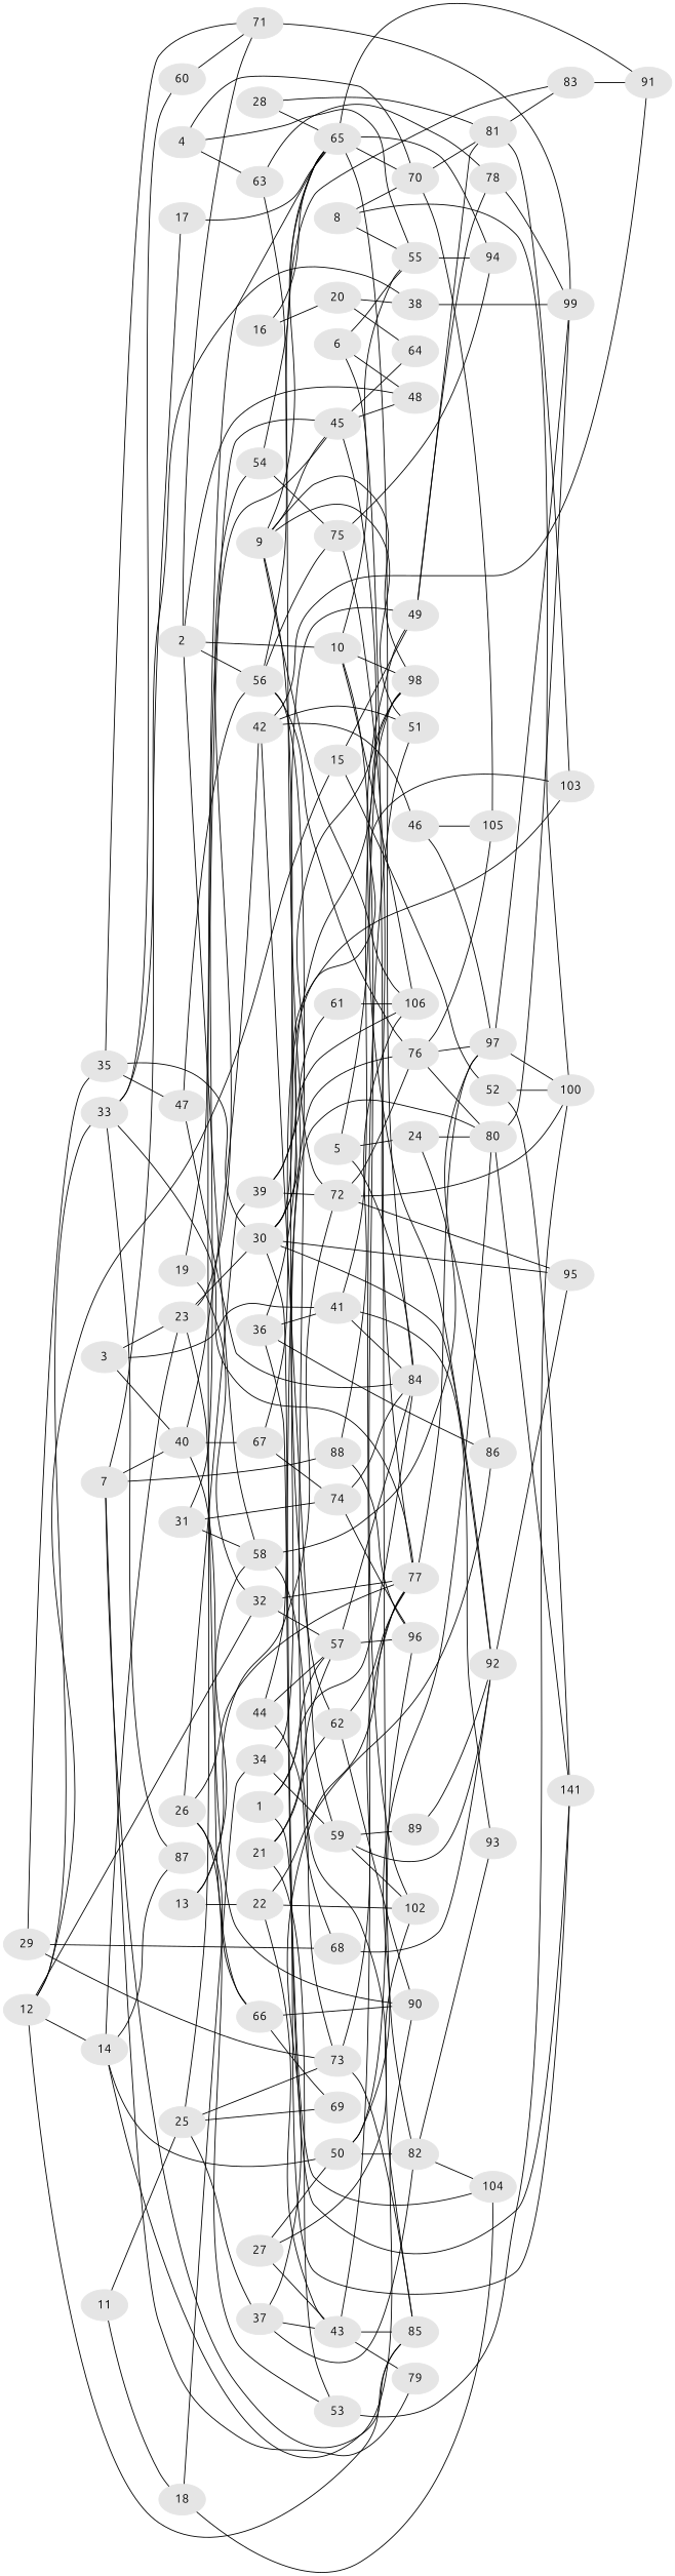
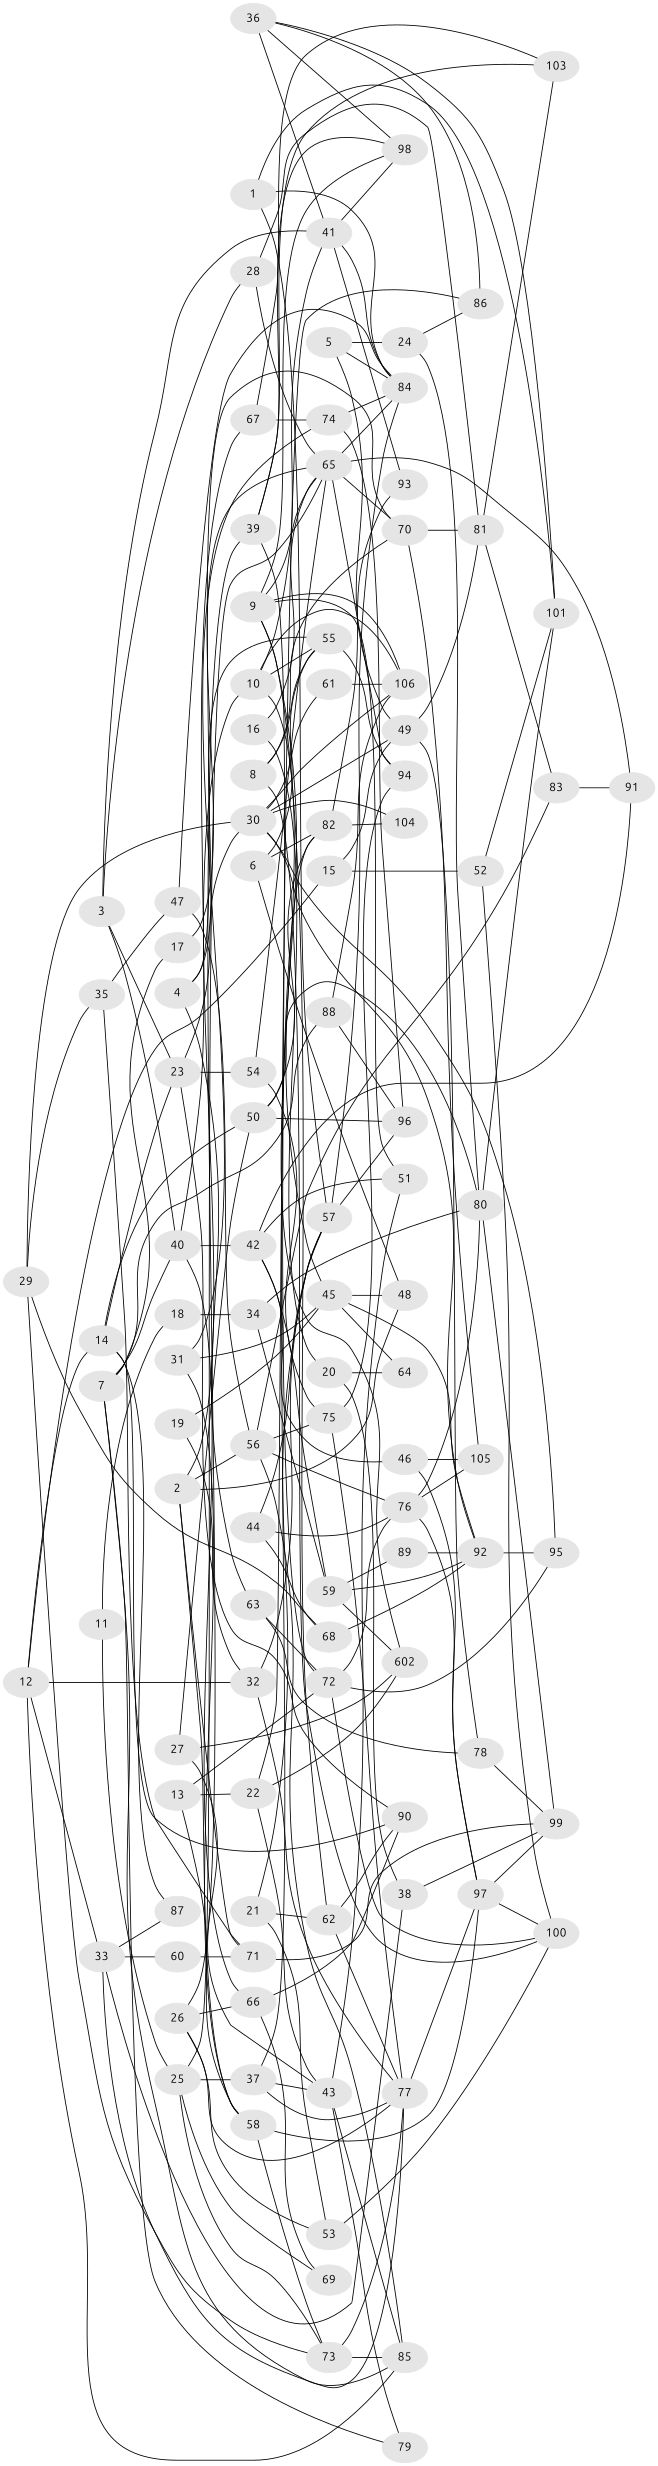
  graph {
    fontname=Ubuntu
    rankdir=LR
    node [color=gray90 fontname=Ubuntu style=filled]
    edge [fontname=Ubuntu]
    1
    57
    84
-   101 [label=141]
+   101
    96
    2
    10
    48
    56
    58
    71
    41
    55
    106
-   102
+   102 [label=602]
    85
    76
    75
    83
    73
    97
    99
    3
    23
    28
    40
    90
    30
    54
    65
    81
    66
    42
    67
    98
    93
    4
    63
    70
    94
    72
    78
    105
    5
    24
    49
    86
    80
    6
    82
    104
    7
    17
    79
    88
    8
    100
    9
    45
    51
    62
    64
    92
    77
    91
    11
    18
    25
    34
    37
    69
    12
    14
    15
    32
    33
    50
    87
    52
    38
    60
    13
    22
    43
    95
    16
    20
    59
    19
    21
    53
    61
    26
    39
    103
    27
    29
    35
    68
    47
    31
    74
    89
    36
    46
    44
    1 -- 57
    1 -- 84
    1 -- 101
    57 -- 84
    57 -- 96
    2 -- 10
    2 -- 48
    2 -- 56
    2 -- 58
    2 -- 71
-   10 -- 98
+   10 -- 41
    10 -- 55
    10 -- 106
    10 -- 102
    56 -- 85
    56 -- 76
    56 -- 75
    56 -- 83
    58 -- 73
    58 -- 97
    71 -- 99
    41 -- 84
    41 -- 98
    41 -- 93
    55 -- 94
    76 -- 97
    76 -- 105
    76 -- 80
    75 -- 94
    75 -- 77
    83 -- 91
    73 -- 85
    73 -- 77
    97 -- 99
    97 -- 100
    3 -- 41
    3 -- 23
+   3 -- 28
    3 -- 40
    23 -- 90
    23 -- 30
    23 -- 54
    28 -- 65
    28 -- 81
    40 -- 66
    40 -- 42
    40 -- 67
    30 -- 106
    30 -- 49
    30 -- 104
    30 -- 92
    30 -- 95
    30 -- 61
    54 -- 75
    54 -- 65
    65 -- 84
    65 -- 70
    65 -- 94
    65 -- 91
    81 -- 83
    81 -- 103
    66 -- 90
    66 -- 69
    42 -- 51
    42 -- 91
    42 -- 59
    42 -- 46
    67 -- 103
    67 -- 74
    4 -- 55
    4 -- 63
    4 -- 70
    63 -- 72
    63 -- 78
    70 -- 81
    70 -- 105
    72 -- 76
    72 -- 100
    72 -- 95
    78 -- 99
    5 -- 84
    5 -- 24
    5 -- 49
    24 -- 86
    24 -- 80
    49 -- 81
    49 -- 78
    80 -- 101
    80 -- 99
    6 -- 48
    6 -- 55
    6 -- 82
    82 -- 93
    82 -- 104
    7 -- 85
    7 -- 40
    7 -- 17
    7 -- 79
    7 -- 88
    17 -- 65
    88 -- 96
    88 -- 106
    8 -- 55
    8 -- 70
    8 -- 100
    9 -- 106
    9 -- 65
    9 -- 98
    9 -- 45
    9 -- 51
    9 -- 62
    45 -- 48
    45 -- 64
    45 -- 92
    62 -- 90
    62 -- 77
    92 -- 95
    77 -- 97
    11 -- 18
    11 -- 25
-   18 -- 104
    18 -- 34
    25 -- 73
    25 -- 65
    25 -- 37
    25 -- 69
    34 -- 80
    34 -- 59
    37 -- 82
    37 -- 77
    37 -- 43
    12 -- 85
    12 -- 14
    12 -- 15
    12 -- 32
    12 -- 33
    14 -- 23
    14 -- 90
    14 -- 50
    14 -- 87
    15 -- 49
    15 -- 52
    32 -- 57
    32 -- 77
    33 -- 77
    33 -- 87
    33 -- 38
    33 -- 60
    50 -- 96
    50 -- 80
    50 -- 82
    52 -- 101
    52 -- 100
    38 -- 99
    60 -- 71
    13 -- 58
    13 -- 72
    13 -- 22
    22 -- 102
    22 -- 86
    22 -- 43
    43 -- 85
    43 -- 79
    43 -- 51
    16 -- 65
    16 -- 20
    20 -- 64
    20 -- 38
    59 -- 102
    59 -- 92
    59 -- 89
    19 -- 45
    19 -- 32
    21 -- 57
    21 -- 62
    21 -- 53
    53 -- 100
    61 -- 106
    26 -- 66
    26 -- 77
    26 -- 53
    26 -- 39
    39 -- 98
    39 -- 72
    39 -- 103
    27 -- 102
    27 -- 50
    27 -- 43
    29 -- 73
-   35 -- 30
+   29 -- 30
    29 -- 35
    29 -- 68
    35 -- 71
    35 -- 47
    68 -- 92
    47 -- 84
    47 -- 56
    31 -- 58
    31 -- 45
    31 -- 74
    74 -- 84
    74 -- 96
    89 -- 92
    36 -- 101
    36 -- 41
    36 -- 98
    36 -- 86
    46 -- 97
    46 -- 105
    44 -- 57
    44 -- 76
    44 -- 68
  }
